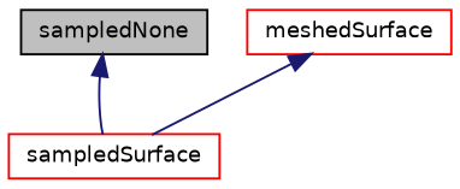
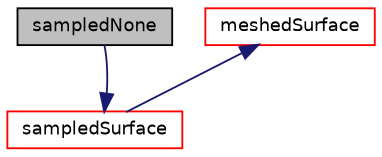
  digraph {
    node [color=red fontname=Helvetica fontsize=10 shape=record]
    edge [color=midnightblue dir=back fontname=Helvetica fontsize=10 labelfontname=Helvetica labelfontsize=10 style=solid]
    n1 [color=black fillcolor=grey75 fontcolor=black height=0.2 label=sampledNone style=filled width=0.4]
    n2 [height=0.2 label=meshedSurface width=0.4]
    n3 [height=0.2 label=sampledSurface width=0.4]
    n2 -> n3
-   n1 -> n3
+   n3 -> n1
  }
